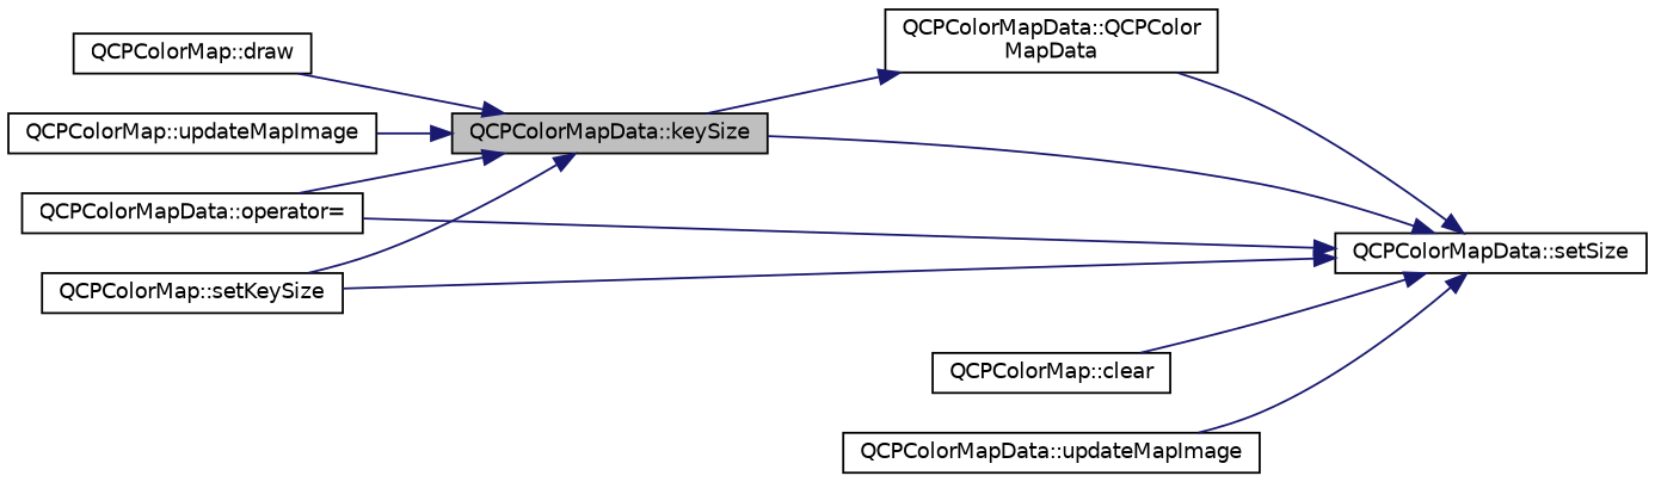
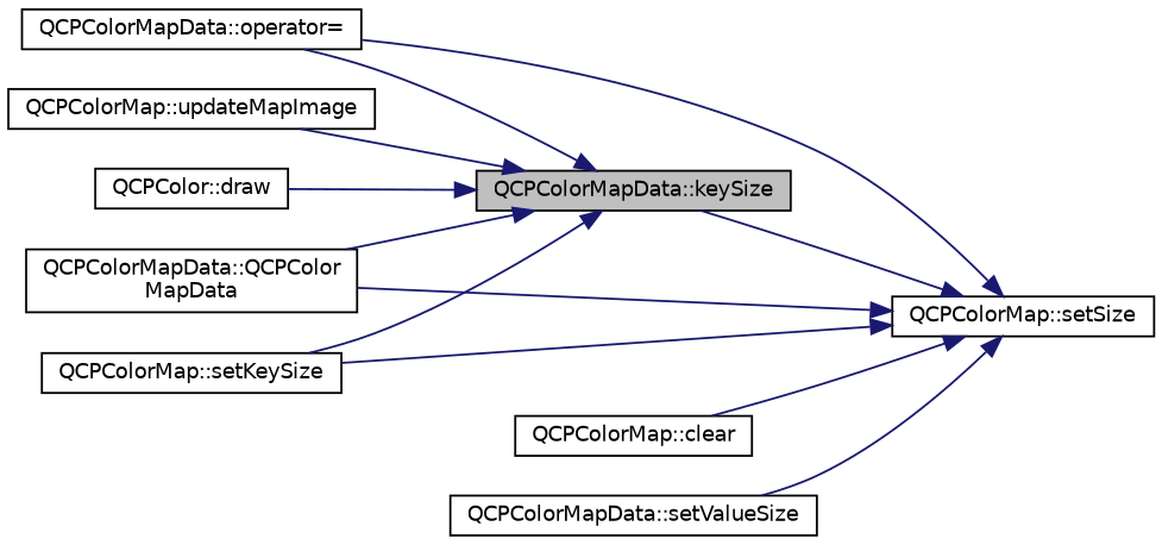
  digraph {
    rankdir=RL
    node [color=black fillcolor=white fontname=Helvetica fontsize=10 shape=record style=filled]
    edge [color=midnightblue dir=back fontname=Helvetica fontsize=10 labelfontname=Helvetica labelfontsize=10 style=solid]
    n1 [fillcolor=grey75 fontcolor=black height=0.2 label="QCPColorMapData::keySize" width=0.4]
-   n2 [height=0.2 label="QCPColorMap::draw" width=0.4]
+   n2 [height=0.2 label="QCPColor::draw" width=0.4]
    n3 [height=0.2 label="QCPColorMapData::operator=" width=0.4]
    n4 [height=0.2 label="QCPColorMapData::QCPColor\lMapData" width=0.4]
    n5 [height=0.2 label="QCPColorMap::setKeySize" width=0.4]
    n6 [height=0.2 label="QCPColorMap::updateMapImage" width=0.4]
-   n7 [height=0.2 label="QCPColorMapData::setSize" width=0.4]
+   n7 [height=0.2 label="QCPColorMap::setSize" width=0.4]
    n8 [height=0.2 label="QCPColorMap::clear" width=0.4]
-   n9 [height=0.2 label="QCPColorMapData::updateMapImage" width=0.4]
+   n9 [height=0.2 label="QCPColorMapData::setValueSize" width=0.4]
    n1 -> n2
    n1 -> n3
-   n4 -> n1
+   n1 -> n4
    n1 -> n5
    n1 -> n6
    n7 -> n1
    n7 -> n3
    n7 -> n4
    n7 -> n5
    n7 -> n8
    n7 -> n9
  }
